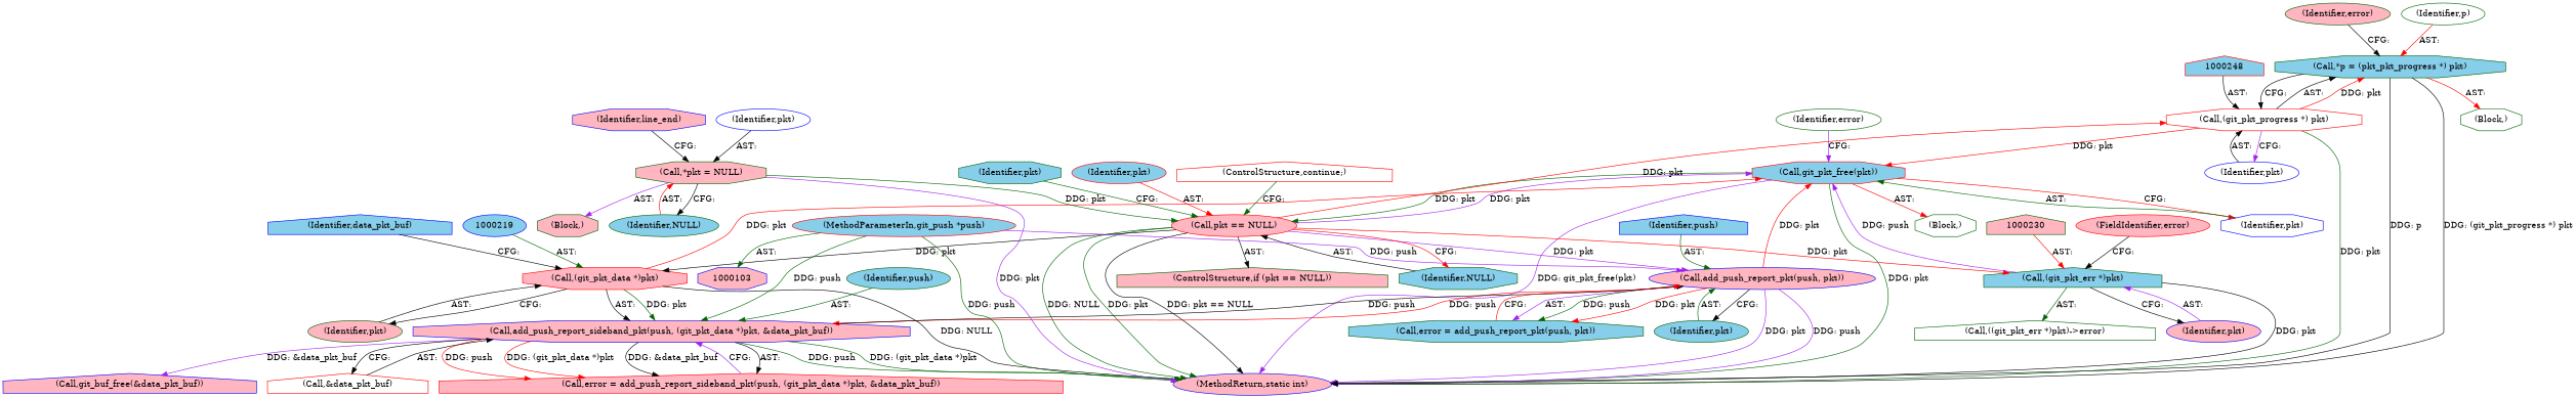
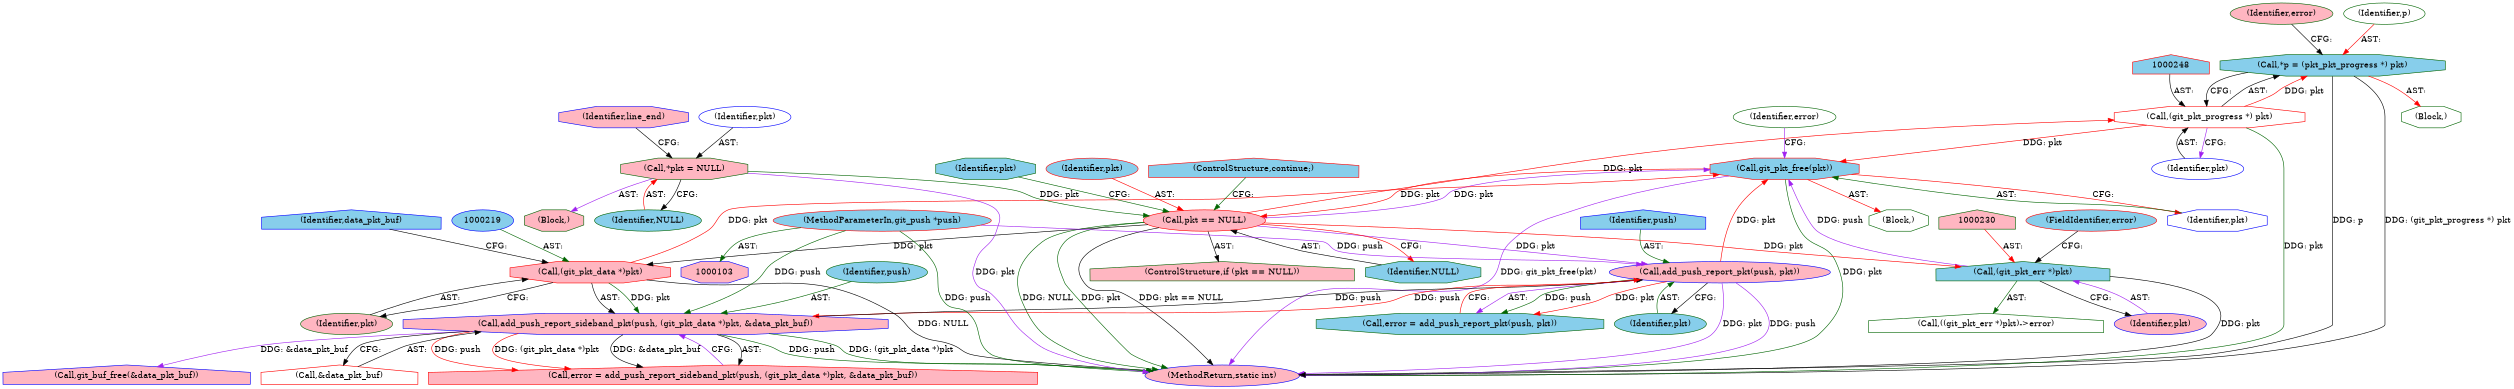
  digraph {
    node [color=darkgreen fillcolor=lightpink shape=ellipse style=filled]
    edge [color=black]
    n1 [fillcolor=skyblue label="(Call,*p = (pkt_pkt_progress *) pkt)" shape=octagon]
    n2 [color=red fillcolor=white label="(Call,(git_pkt_progress *) pkt)" shape=octagon]
    n3 [color=blue label="(MethodReturn,static int)"]
    n4 [fillcolor=white label="(Block,)" shape=octagon]
    n5 [color=red fillcolor=skyblue label="(Call,git_pkt_free(pkt))" shape=octagon]
    n6 [color=blue fillcolor=white label="(Identifier,pkt)"]
    n7 [color=red label="(Call,pkt == NULL)"]
    n8 [fillcolor=white label="(Block,)" shape=octagon]
    n9 [color=blue fillcolor=white label="(Identifier,pkt)" shape=octagon]
    n10 [color=blue label="(Call,add_push_report_pkt(push, pkt))"]
    n11 [color=red label="(Call,(git_pkt_data *)pkt)" shape=octagon]
    n12 [fillcolor=skyblue label="(Call,(git_pkt_err *)pkt)" shape=house]
    n13 [label="(ControlStructure,if (pkt == NULL))" shape=house]
    n14 [fillcolor=skyblue label="(Identifier,NULL)" shape=octagon]
    n15 [color=blue label="(Call,add_push_report_sideband_pkt(push, (git_pkt_data *)pkt, &data_pkt_buf))" shape=octagon]
    n16 [fillcolor=skyblue label="(Call,error = add_push_report_pkt(push, pkt))" shape=octagon]
    n17 [fillcolor=skyblue label="(Identifier,pkt)"]
    n18 [label="(Identifier,pkt)"]
    n19 [color=blue label="(Identifier,pkt)"]
    n20 [fillcolor=white label="(Call,((git_pkt_err *)pkt)->error)" shape=house]
    n21 [color=red label="(Call,error = add_push_report_sideband_pkt(push, (git_pkt_data *)pkt, &data_pkt_buf))" shape=house]
    n22 [color=blue label="(Call,git_buf_free(&data_pkt_buf))" shape=house]
    n23 [color=red fillcolor=white label="(Call,&data_pkt_buf)" shape=house]
    n24 [color=red fillcolor=skyblue label="(MethodParameterIn,git_push *push)"]
    1000103 [color=blue shape=octagon]
    n26 [label="(Call,*pkt = NULL)" shape=octagon]
    n27 [fillcolor=skyblue label="(Identifier,NULL)"]
    n28 [label="(Block,)" shape=octagon]
    n29 [color=blue fillcolor=skyblue label="(Identifier,push)" shape=house]
    n30 [fillcolor=skyblue label="(Identifier,pkt)" shape=octagon]
    n31 [label="(Identifier,error)"]
    n32 [fillcolor=skyblue label="(Identifier,push)"]
    n33 [color=red fillcolor=skyblue label="(Identifier,pkt)"]
    n34 [color=blue label="(Identifier,line_end)" shape=octagon]
    n35 [color=blue fillcolor=white label="(Identifier,pkt)"]
-   n36 [color=red label="(FieldIdentifier,error)"]
+   n36 [color=red fillcolor=skyblue label="(FieldIdentifier,error)"]
    n37 [fillcolor=white label="(Identifier,p)"]
    n38 [color=blue fillcolor=skyblue label="(Identifier,data_pkt_buf)" shape=house]
-   n39 [color=red fillcolor=white label="(ControlStructure,continue;)" shape=house]
+   n39 [color=red fillcolor=skyblue label="(ControlStructure,continue;)" shape=house]
    n40 [fillcolor=white label="(Identifier,error)"]
    1000248 [color=red fillcolor=skyblue shape=house]
    1000219 [color=blue fillcolor=skyblue]
    1000230 [shape=house]
    n1 -> n2 [label="CFG: "]
    n1 -> n3 [label="DDG: p"]
    n1 -> n3 [label="DDG: (git_pkt_progress *) pkt"]
    n1 -> n4 [color=red label="AST: "]
    n2 -> n1 [label="AST: "]
    n2 -> n1 [color=red label="DDG: pkt"]
    n2 -> n3 [color=darkgreen label="DDG: pkt"]
    n2 -> n5 [color=red label="DDG: pkt"]
    n2 -> n6 [color=purple label="CFG: "]
    n5 -> n3 [color=purple label="DDG: git_pkt_free(pkt)"]
    n5 -> n3 [color=darkgreen label="DDG: pkt"]
-   n5 -> n7 [color=darkgreen label="DDG: pkt"]
+   n5 -> n7 [color=red label="DDG: pkt"]
    n5 -> n8 [color=red label="AST: "]
    n5 -> n9 [color=red label="CFG: "]
    n6 -> n2 [label="AST: "]
    n7 -> n2 [color=red label="DDG: pkt"]
    n7 -> n3 [color=darkgreen label="DDG: NULL"]
    n7 -> n3 [color=darkgreen label="DDG: pkt"]
    n7 -> n3 [label="DDG: pkt == NULL"]
    n7 -> n5 [color=purple label="DDG: pkt"]
    n7 -> n10 [color=purple label="DDG: pkt"]
    n7 -> n11 [label="DDG: pkt"]
    n7 -> n12 [color=red label="DDG: pkt"]
    n7 -> n13 [label="AST: "]
    n7 -> n14 [color=red label="CFG: "]
    n9 -> n5 [color=darkgreen label="AST: "]
    n10 -> n3 [color=purple label="DDG: pkt"]
    n10 -> n3 [color=purple label="DDG: push"]
    n10 -> n5 [color=red label="DDG: pkt"]
    n10 -> n15 [color=red label="DDG: push"]
    n10 -> n16 [color=purple label="AST: "]
    n10 -> n16 [color=darkgreen label="DDG: push"]
    n10 -> n16 [color=red label="DDG: pkt"]
    n10 -> n17 [label="CFG: "]
    n11 -> n3 [label="DDG: NULL"]
    n11 -> n5 [color=red label="DDG: pkt"]
    n11 -> n15 [label="AST: "]
    n11 -> n15 [color=darkgreen label="DDG: pkt"]
    n11 -> n18 [label="CFG: "]
    n12 -> n3 [label="DDG: pkt"]
    n12 -> n5 [color=purple label="DDG: push"]
    n12 -> n19 [label="CFG: "]
    n12 -> n20 [color=darkgreen label="AST: "]
    n14 -> n7 [label="AST: "]
    n15 -> n3 [color=darkgreen label="DDG: push"]
    n15 -> n3 [color=darkgreen label="DDG: (git_pkt_data *)pkt"]
    n15 -> n10 [label="DDG: push"]
    n15 -> n21 [label="AST: "]
    n15 -> n21 [color=red label="DDG: push"]
    n15 -> n21 [color=red label="DDG: (git_pkt_data *)pkt"]
    n15 -> n21 [label="DDG: &data_pkt_buf"]
    n15 -> n22 [color=purple label="DDG: &data_pkt_buf"]
    n15 -> n23 [label="CFG: "]
    n16 -> n10 [color=red label="CFG: "]
    n17 -> n10 [color=darkgreen label="AST: "]
    n18 -> n11 [label="AST: "]
    n19 -> n12 [color=purple label="AST: "]
    n21 -> n15 [color=purple label="CFG: "]
    n23 -> n15 [label="AST: "]
    n24 -> n3 [color=darkgreen label="DDG: push"]
    n24 -> n10 [color=purple label="DDG: push"]
    n24 -> n15 [color=darkgreen label="DDG: push"]
    n24 -> 1000103 [color=darkgreen label="AST: "]
    n26 -> n3 [color=purple label="DDG: pkt"]
    n26 -> n7 [color=darkgreen label="DDG: pkt"]
    n26 -> n27 [label="CFG: "]
    n26 -> n28 [color=purple label="AST: "]
    n27 -> n26 [color=red label="AST: "]
    n29 -> n10 [color=darkgreen label="AST: "]
    n30 -> n7 [color=darkgreen label="CFG: "]
    n31 -> n1 [label="CFG: "]
    n32 -> n15 [color=darkgreen label="AST: "]
    n33 -> n7 [color=red label="AST: "]
    n34 -> n26 [label="CFG: "]
    n35 -> n26 [label="AST: "]
    n36 -> n12 [label="CFG: "]
    n37 -> n1 [color=red label="AST: "]
    n38 -> n11 [label="CFG: "]
    n39 -> n7 [color=darkgreen label="CFG: "]
    n40 -> n5 [color=purple label="CFG: "]
    1000248 -> n2 [label="AST: "]
    1000219 -> n11 [color=darkgreen label="AST: "]
    1000230 -> n12 [color=red label="AST: "]
  }
